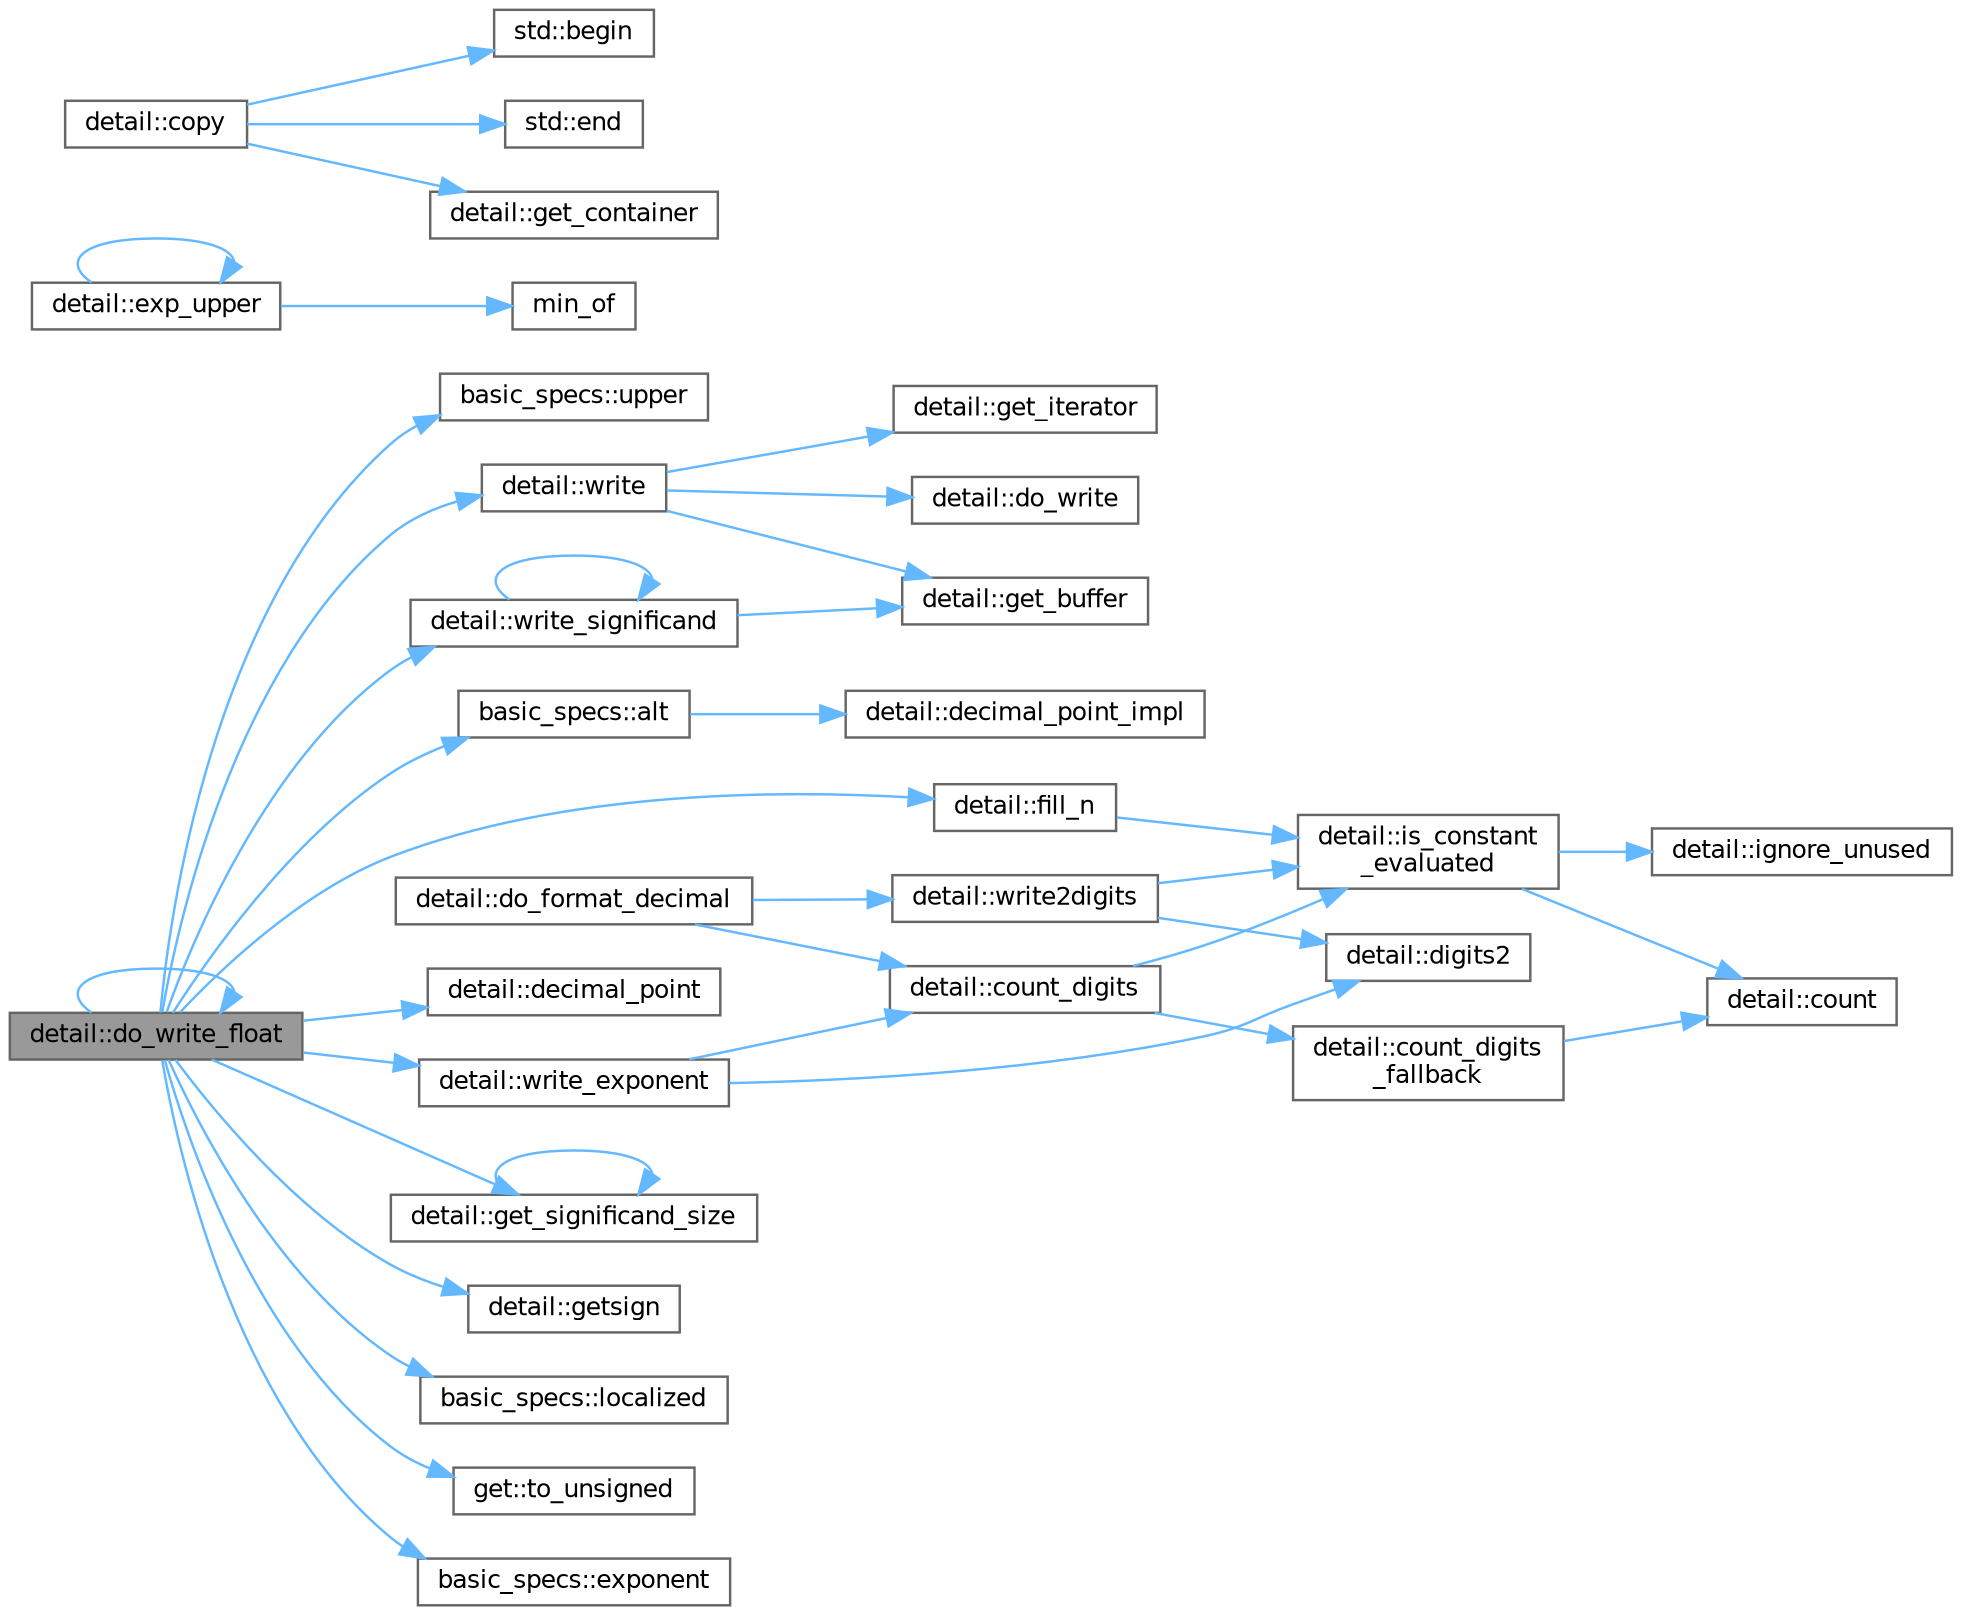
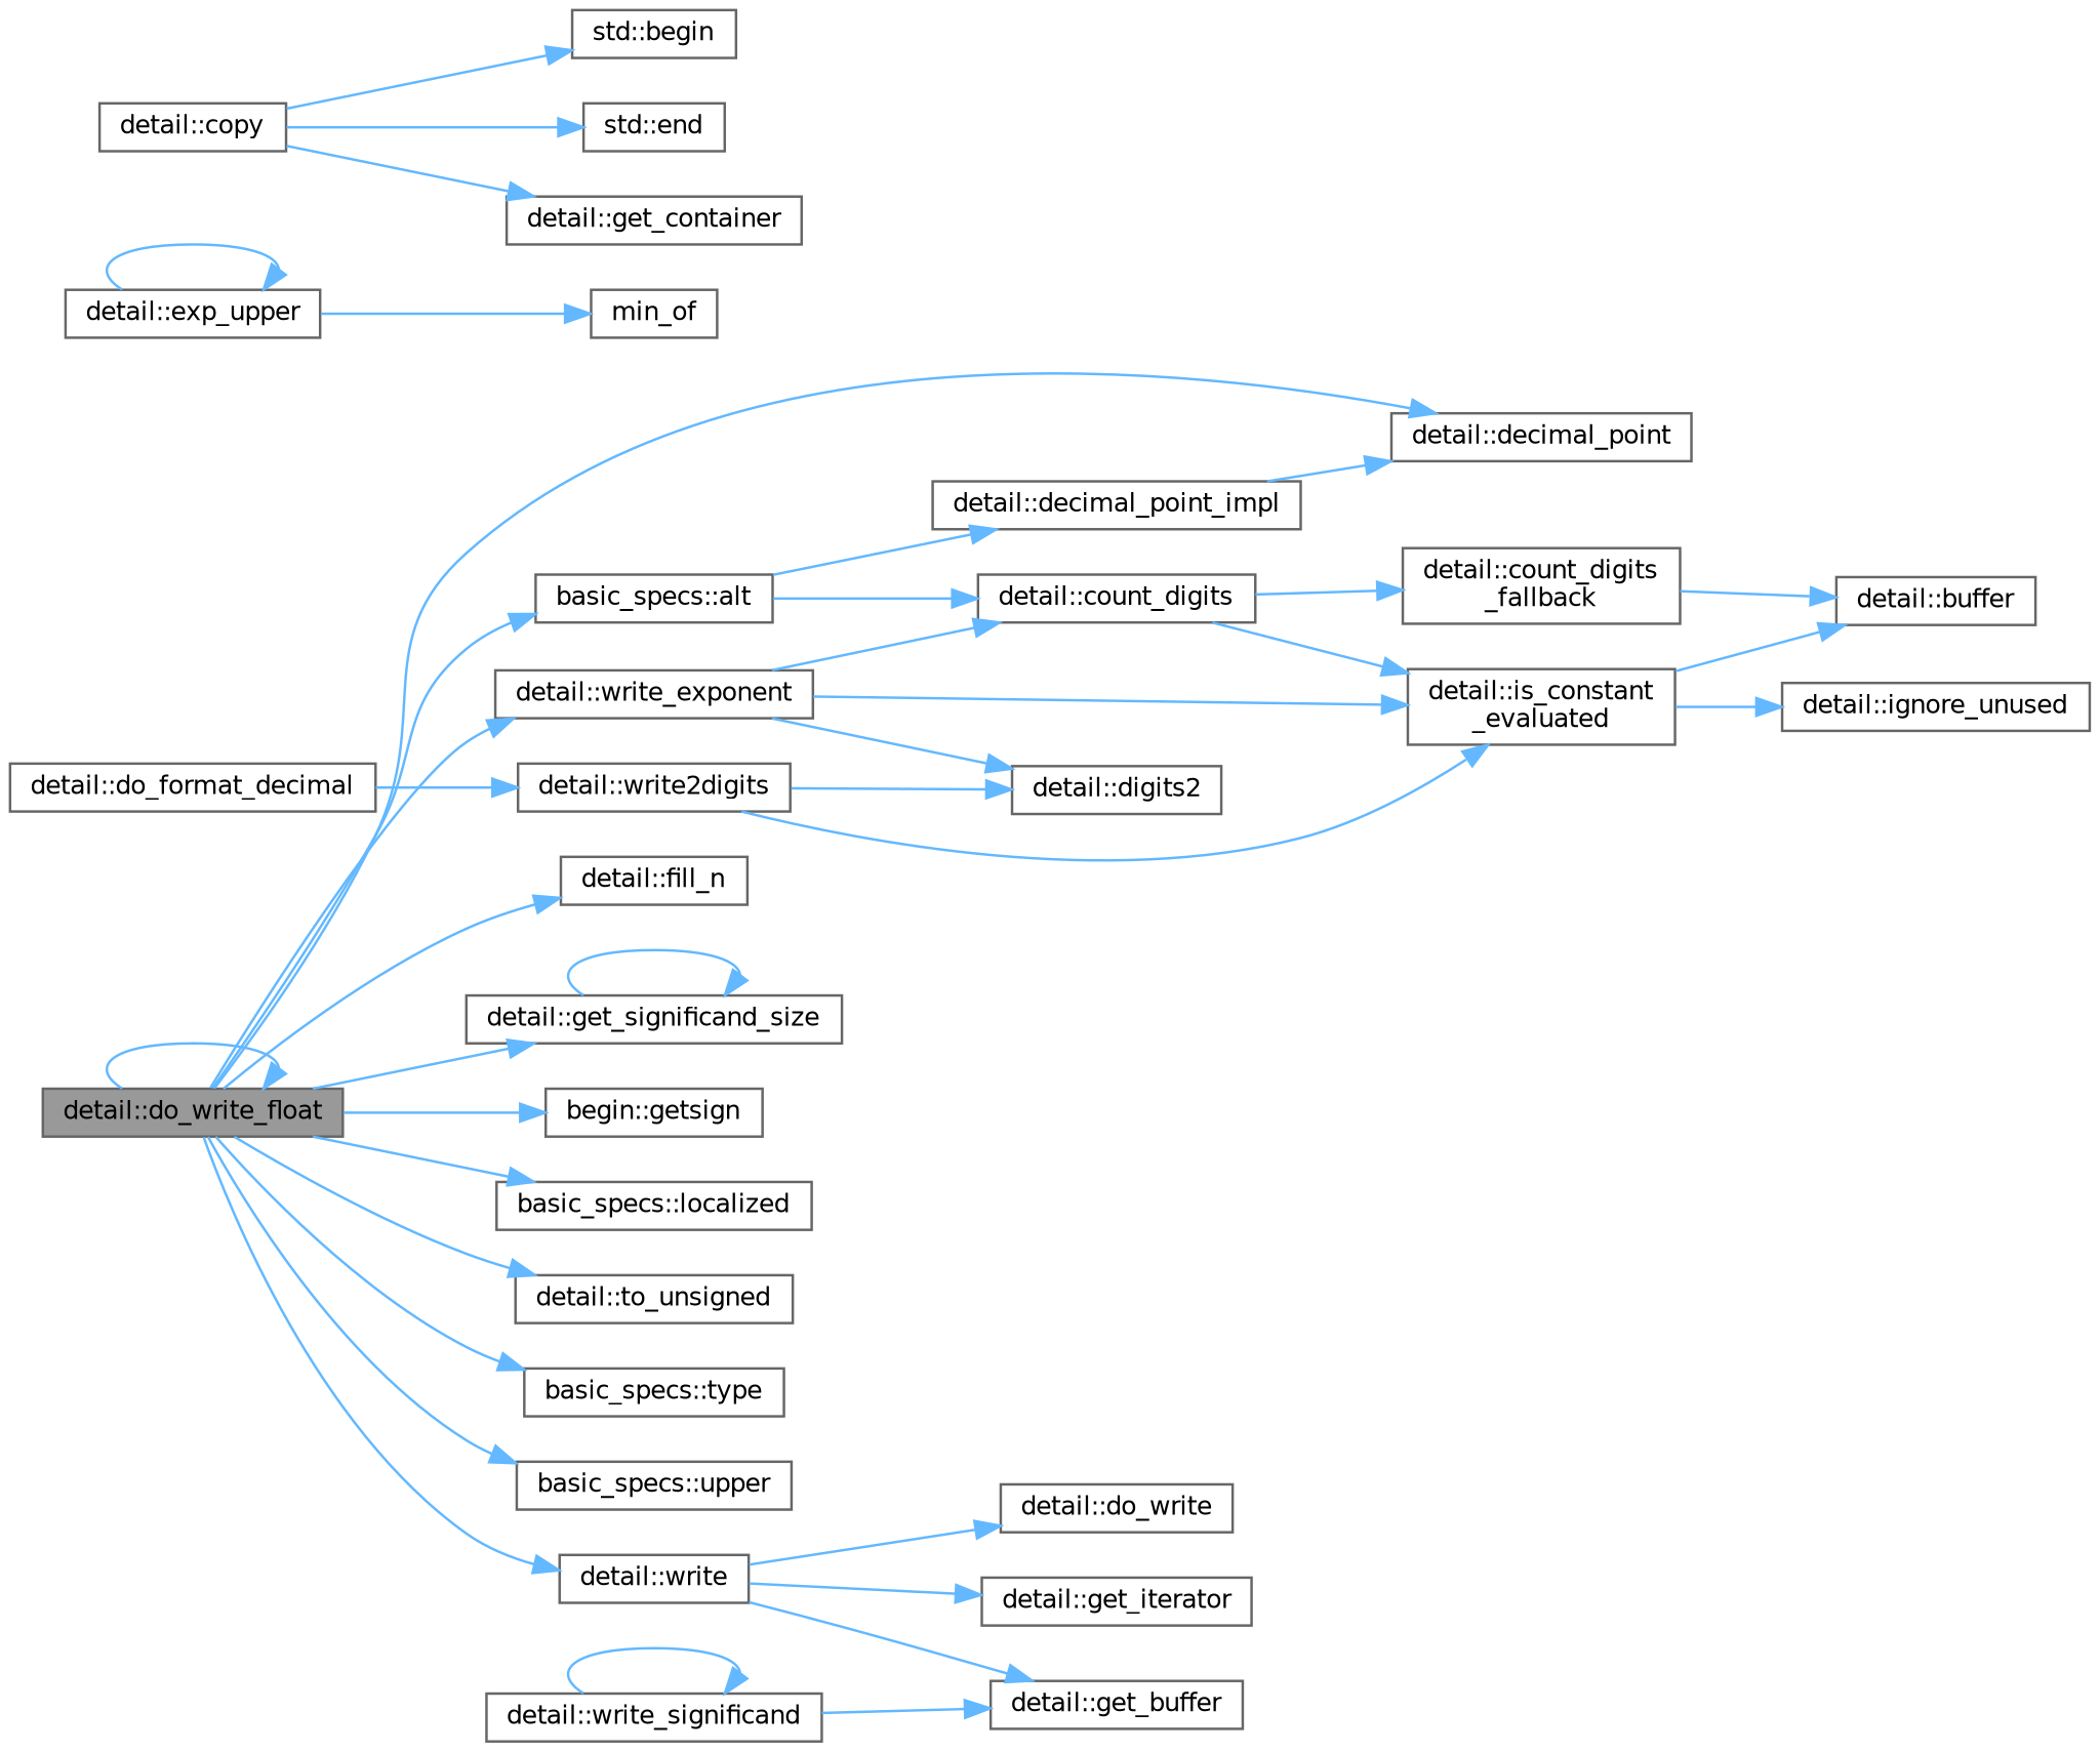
  digraph {
    rankdir=LR
    node [color=grey40 fillcolor=white fontname=Helvetica fontsize=10 shape=box style=filled]
    edge [color=steelblue1 fontname=Helvetica fontsize=10 labelfontname=Helvetica labelfontsize=10 style=solid]
    n1 [color=gray40 fillcolor=grey60 fontcolor=black height=0.2 label="detail::do_write_float" width=0.4]
    n2 [height=0.2 label="basic_specs::alt" width=0.4]
    n3 [height=0.2 label="detail::decimal_point" width=0.4]
    n4 [height=0.2 label="detail::fill_n" width=0.4]
    n5 [height=0.2 label="detail::get_significand_size" width=0.4]
-   n6 [height=0.2 label="detail::getsign" width=0.4]
+   n6 [height=0.2 label="begin::getsign" width=0.4]
    n7 [height=0.2 label="basic_specs::localized" width=0.4]
-   n8 [height=0.2 label="get::to_unsigned" width=0.4]
-   n9 [height=0.2 label="basic_specs::exponent" width=0.4]
+   n8 [height=0.2 label="detail::to_unsigned" width=0.4]
+   n9 [height=0.2 label="basic_specs::type" width=0.4]
    n10 [height=0.2 label="basic_specs::upper" width=0.4]
    n11 [height=0.2 label="detail::write" width=0.4]
    n12 [height=0.2 label="detail::write_exponent" width=0.4]
    n13 [height=0.2 label="detail::write_significand" width=0.4]
    n14 [height=0.2 label="detail::decimal_point_impl" width=0.4]
    n15 [height=0.2 label="detail::exp_upper" width=0.4]
    n16 [height=0.2 label=min_of width=0.4]
    n17 [height=0.2 label="detail::do_write" width=0.4]
    n18 [height=0.2 label="detail::get_buffer" width=0.4]
    n19 [height=0.2 label="detail::get_iterator" width=0.4]
    n20 [height=0.2 label="detail::count_digits" width=0.4]
    n21 [height=0.2 label="detail::is_constant\l_evaluated" width=0.4]
    n22 [height=0.2 label="detail::digits2" width=0.4]
-   n23 [height=0.2 label="detail::count" width=0.4]
+   n23 [height=0.2 label="detail::buffer" width=0.4]
    n24 [height=0.2 label="detail::count_digits\l_fallback" width=0.4]
    n25 [height=0.2 label="detail::ignore_unused" width=0.4]
    n26 [height=0.2 label="detail::do_format_decimal" width=0.4]
    n27 [height=0.2 label="detail::write2digits" width=0.4]
    n28 [height=0.2 label="detail::copy" width=0.4]
    n29 [height=0.2 label="std::begin" width=0.4]
    n30 [height=0.2 label="std::end" width=0.4]
    n31 [height=0.2 label="detail::get_container" width=0.4]
    n1 -> n1
    n1 -> n2
    n1 -> n3
    n1 -> n4
    n1 -> n5
    n1 -> n6
    n1 -> n7
    n1 -> n8
    n1 -> n9
    n1 -> n10
    n1 -> n11
    n1 -> n12
-   n1 -> n13
    n2 -> n14
    n5 -> n5
    n11 -> n17
    n11 -> n18
    n11 -> n19
    n12 -> n20
-   n4 -> n21
+   n12 -> n21
    n12 -> n22
    n13 -> n13
    n13 -> n18
+   n14 -> n3
    n15 -> n15
    n15 -> n16
    n20 -> n21
    n20 -> n24
    n21 -> n23
    n21 -> n25
    n24 -> n23
-   n26 -> n20
+   n2 -> n20
    n26 -> n27
    n27 -> n21
    n27 -> n22
    n28 -> n29
    n28 -> n30
    n28 -> n31
  }
